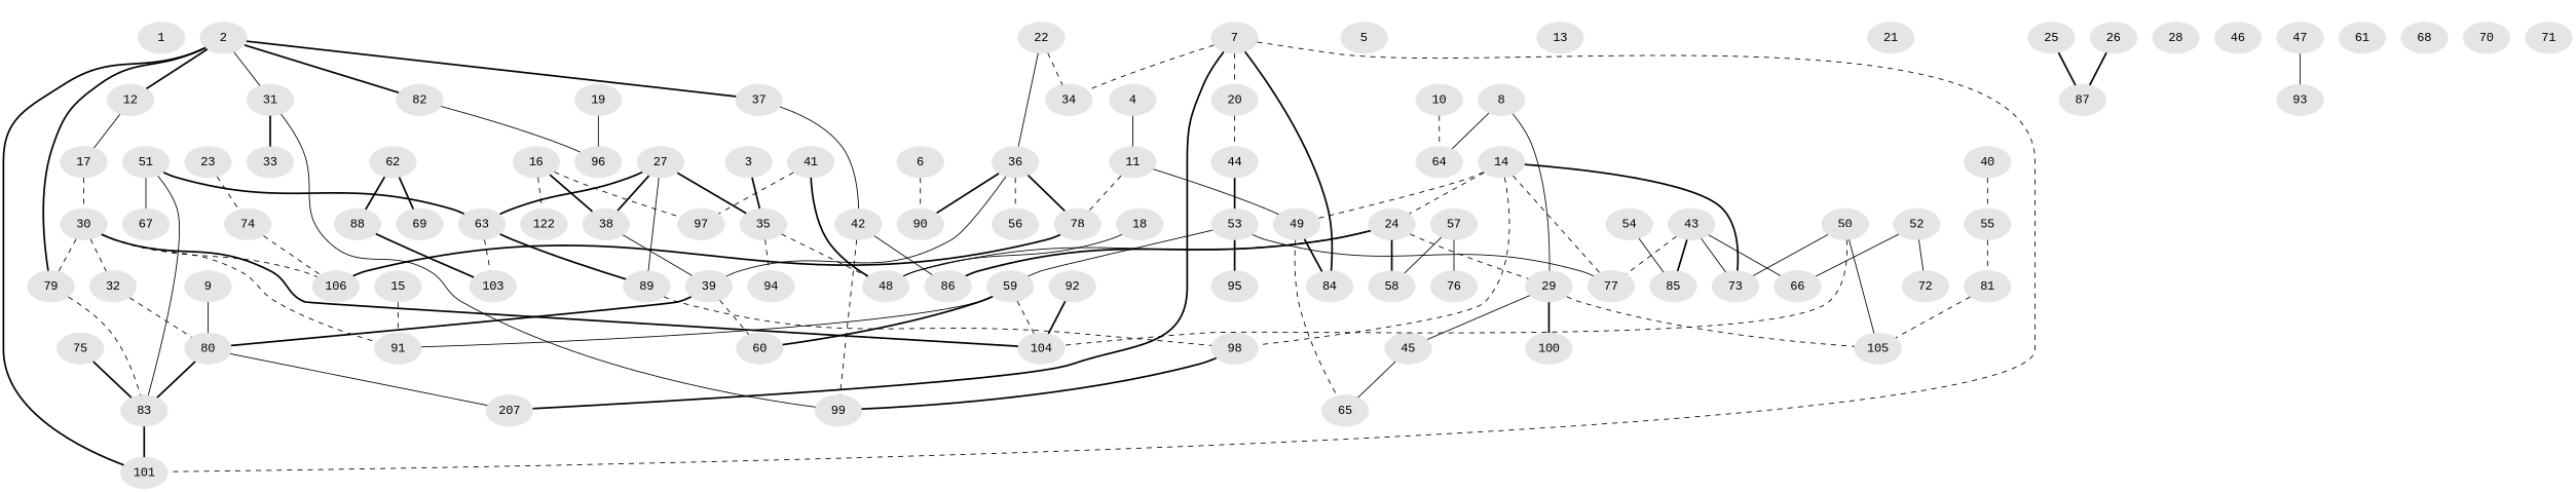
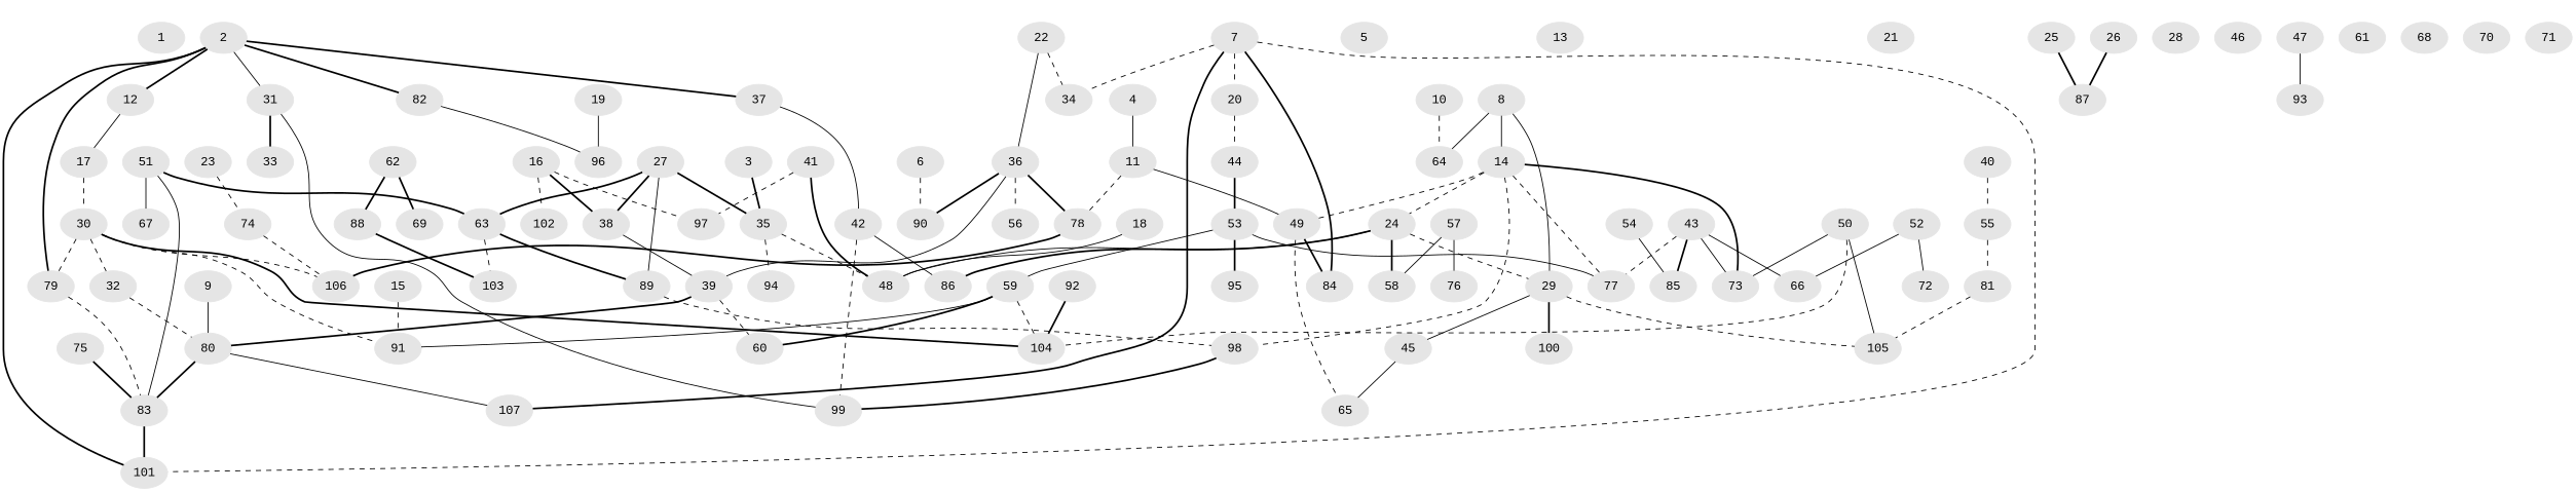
  graph {
    fontname="Liberation Mono"
    node [color=gray90 fontname="Liberation Mono" style=filled]
    edge [fontname="Liberation Mono" style=dashed]
    1
    2
    12
    31
    37
    79
    82
    101
    17
    33
    99
    42
    83
    96
    3
    35
    48
    94
    4
    11
    49
    78
    5
    6
    90
    7
    20
    34
    84
-   107 [label=207]
+   107
    44
    8
    14
    29
    64
    24
    73
    77
    98
    45
    100
    105
    9
    80
    10
    65
    106
    30
    13
    58
    86
    15
    91
    16
    38
    97
-   102 [label=122]
+   102
    39
    32
    104
    18
    19
    53
    21
    22
    36
    56
    23
    74
    25
    87
    26
    27
    63
    89
    103
    28
    60
    40
    55
    81
    41
    43
    66
    85
    59
    95
    46
    47
    93
    50
    51
    67
    52
    72
    54
    57
    76
    61
    62
    69
    88
    68
    70
    71
    75
    92
    2 -- 12 [style=bold]
    2 -- 31 [style=solid]
    2 -- 37 [style=bold]
    2 -- 79 [style=bold]
    2 -- 82 [style=bold]
    2 -- 101 [style=bold]
    12 -- 17 [style=solid]
    31 -- 33 [style=bold]
    31 -- 99 [style=solid]
    37 -- 42 [style=solid]
    79 -- 83
    82 -- 96 [style=solid]
    17 -- 30
    42 -- 99
    42 -- 86 [style=solid]
    83 -- 101 [style=bold]
    3 -- 35 [style=bold]
    35 -- 48
    35 -- 94
    4 -- 11 [style=solid]
    11 -- 49 [style=solid]
    11 -- 78
    49 -- 84 [style=bold]
    49 -- 65
    78 -- 106 [style=bold]
    6 -- 90
    7 -- 101
    7 -- 20
    7 -- 34
    7 -- 84 [style=bold]
    7 -- 107 [style=bold]
    20 -- 44
    44 -- 53 [style=bold]
+   8 -- 14 [style=solid]
    8 -- 29 [style=solid]
    8 -- 64 [style=solid]
    14 -- 49
    14 -- 24
    14 -- 73 [style=bold]
    14 -- 77
    14 -- 98
    29 -- 45 [style=solid]
    29 -- 100 [style=bold]
    29 -- 105
    24 -- 48 [style=solid]
    24 -- 29
    24 -- 58 [style=bold]
    24 -- 86 [style=bold]
    98 -- 99 [style=bold]
    45 -- 65 [style=solid]
    9 -- 80 [style=solid]
    80 -- 83 [style=bold]
    80 -- 107 [style=solid]
    10 -- 64
    30 -- 79
    30 -- 106
    30 -- 91
    30 -- 32
    30 -- 104 [style=bold]
    15 -- 91
    16 -- 38 [style=bold]
    16 -- 97
    16 -- 102
    38 -- 39 [style=solid]
    39 -- 80 [style=bold]
    39 -- 60
    32 -- 80
    18 -- 48 [style=solid]
    19 -- 96 [style=solid]
    53 -- 77 [style=solid]
    53 -- 59 [style=solid]
    53 -- 95 [style=bold]
    22 -- 34
    22 -- 36 [style=solid]
    36 -- 78 [style=bold]
    36 -- 90 [style=bold]
    36 -- 39 [style=solid]
    36 -- 56
    23 -- 74
    74 -- 106
    25 -- 87 [style=bold]
    26 -- 87 [style=bold]
    27 -- 35 [style=bold]
    27 -- 38 [style=bold]
    27 -- 63 [style=bold]
    27 -- 89 [style=solid]
    63 -- 89 [style=bold]
    63 -- 103
    89 -- 98
    40 -- 55
    55 -- 81
    81 -- 105
    41 -- 48 [style=bold]
    41 -- 97
    43 -- 73 [style=solid]
    43 -- 77
    43 -- 66 [style=solid]
    43 -- 85 [style=bold]
    59 -- 91 [style=solid]
    59 -- 104
    59 -- 60 [style=bold]
    47 -- 93 [style=solid]
    50 -- 73 [style=solid]
    50 -- 105 [style=solid]
    50 -- 104
    51 -- 83 [style=solid]
    51 -- 63 [style=bold]
    51 -- 67 [style=solid]
    52 -- 66 [style=solid]
    52 -- 72 [style=solid]
    54 -- 85 [style=solid]
    57 -- 58 [style=solid]
    57 -- 76 [style=solid]
    62 -- 69 [style=bold]
    62 -- 88 [style=bold]
    88 -- 103 [style=bold]
    75 -- 83 [style=bold]
    92 -- 104 [style=bold]
  }
